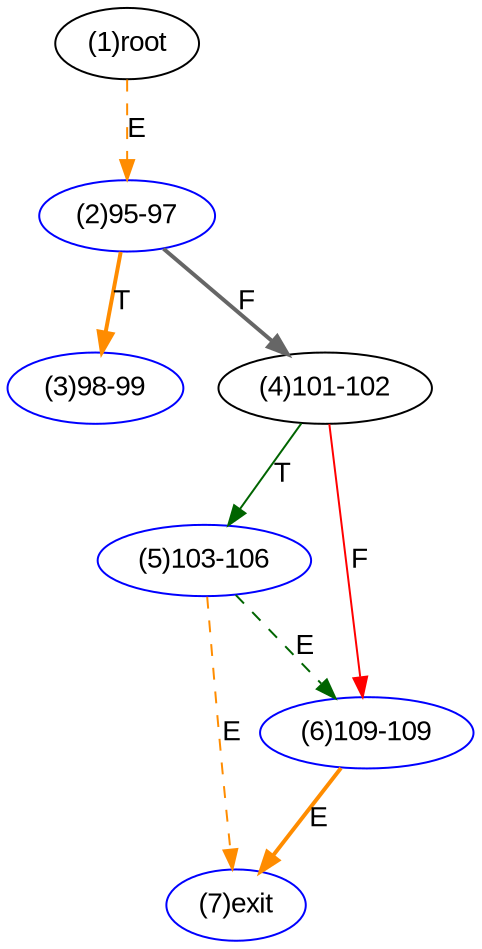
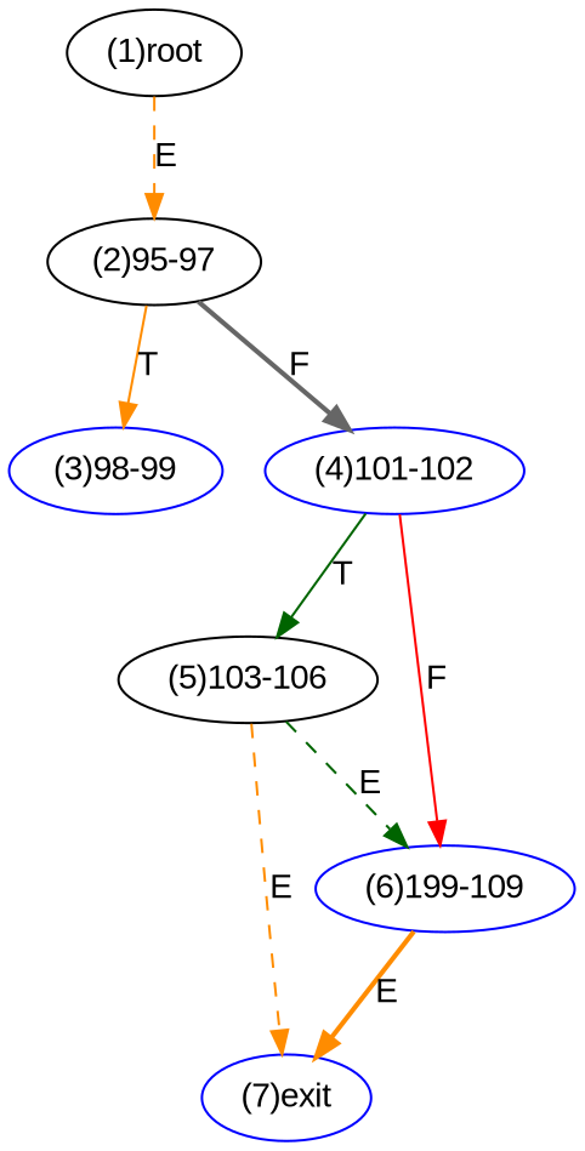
  digraph {
    fontname="Liberation Sans"
    node [color=blue fontname="Liberation Sans"]
    edge [color=darkorange fontname="Liberation Sans" style=dashed]
    n1 [color=black label="(1)root"]
-   n2 [label="(2)95-97"]
+   n2 [color=black label="(2)95-97"]
    n3 [label="(3)98-99"]
-   n4 [color=black label="(4)101-102"]
-   n5 [label="(5)103-106"]
-   n6 [label="(6)109-109"]
+   n4 [label="(4)101-102"]
+   n5 [color=black label="(5)103-106"]
+   n6 [label="(6)199-109"]
    n7 [label="(7)exit"]
    n1 -> n2 [label=E]
-   n2 -> n3 [label=T style=bold]
+   n2 -> n3 [label=T style=solid]
    n2 -> n4 [color=gray40 label=F style=bold]
    n4 -> n5 [color=darkgreen label=T style=solid]
    n4 -> n6 [color=red label=F style=solid]
    n5 -> n6 [color=darkgreen label=E]
    n5 -> n7 [label=E]
    n6 -> n7 [label=E style=bold]
  }
